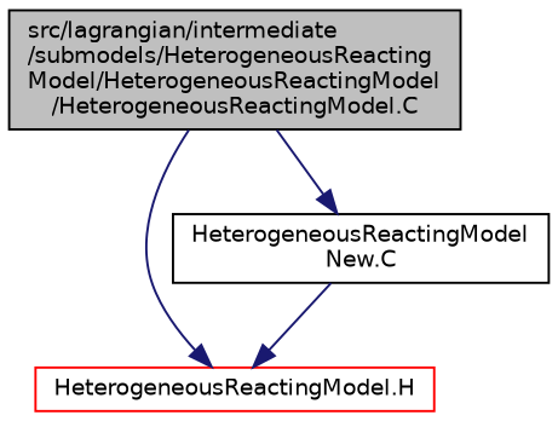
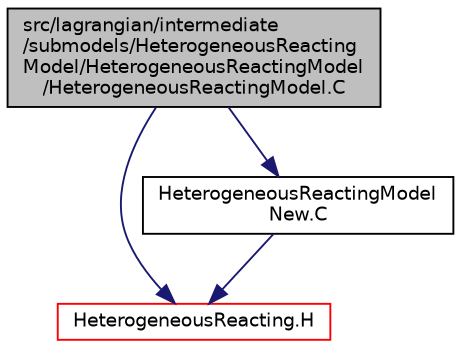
  digraph {
    node [color=black fontname=Helvetica fontsize=10 shape=record]
    edge [color=midnightblue fontname=Helvetica fontsize=10 labelfontname=Helvetica labelfontsize=10 style=solid]
    n1 [fillcolor=grey75 fontcolor=black height=0.2 label="src/lagrangian/intermediate\l/submodels/HeterogeneousReacting\lModel/HeterogeneousReactingModel\l/HeterogeneousReactingModel.C" style=filled width=0.4]
-   n2 [color=red height=0.2 label="HeterogeneousReactingModel.H" width=0.4]
+   n2 [color=red height=0.2 label="HeterogeneousReacting.H" width=0.4]
    n3 [height=0.2 label="HeterogeneousReactingModel\lNew.C" width=0.4]
    n1 -> n2
    n1 -> n3
    n3 -> n2
  }
